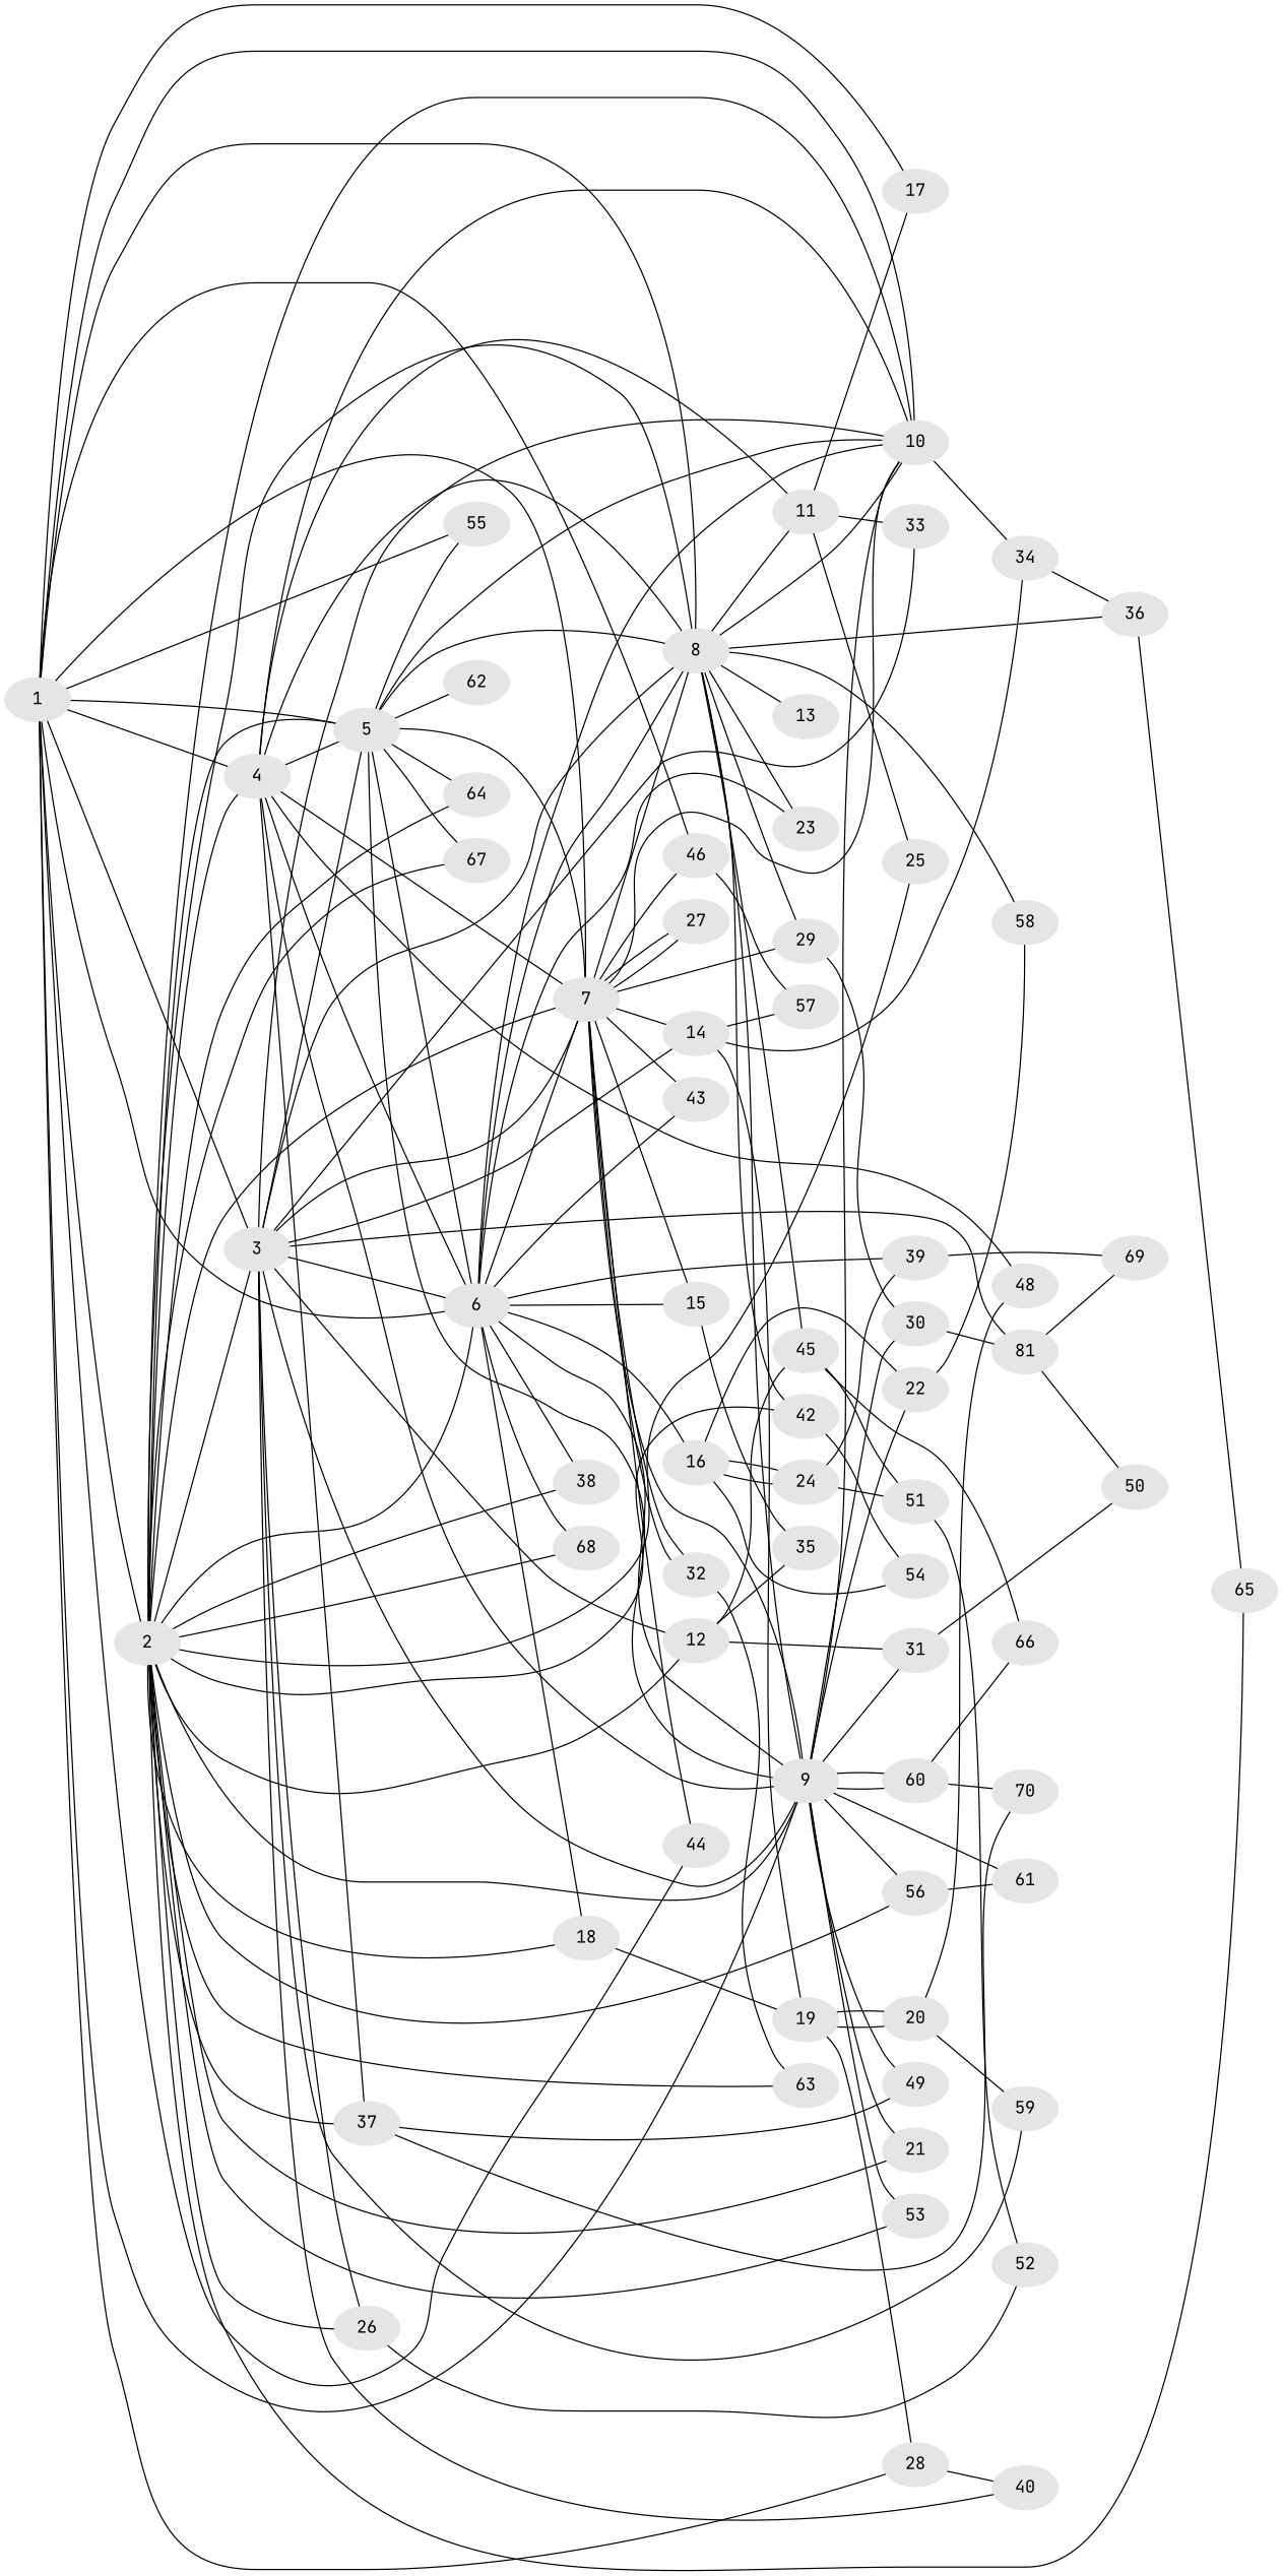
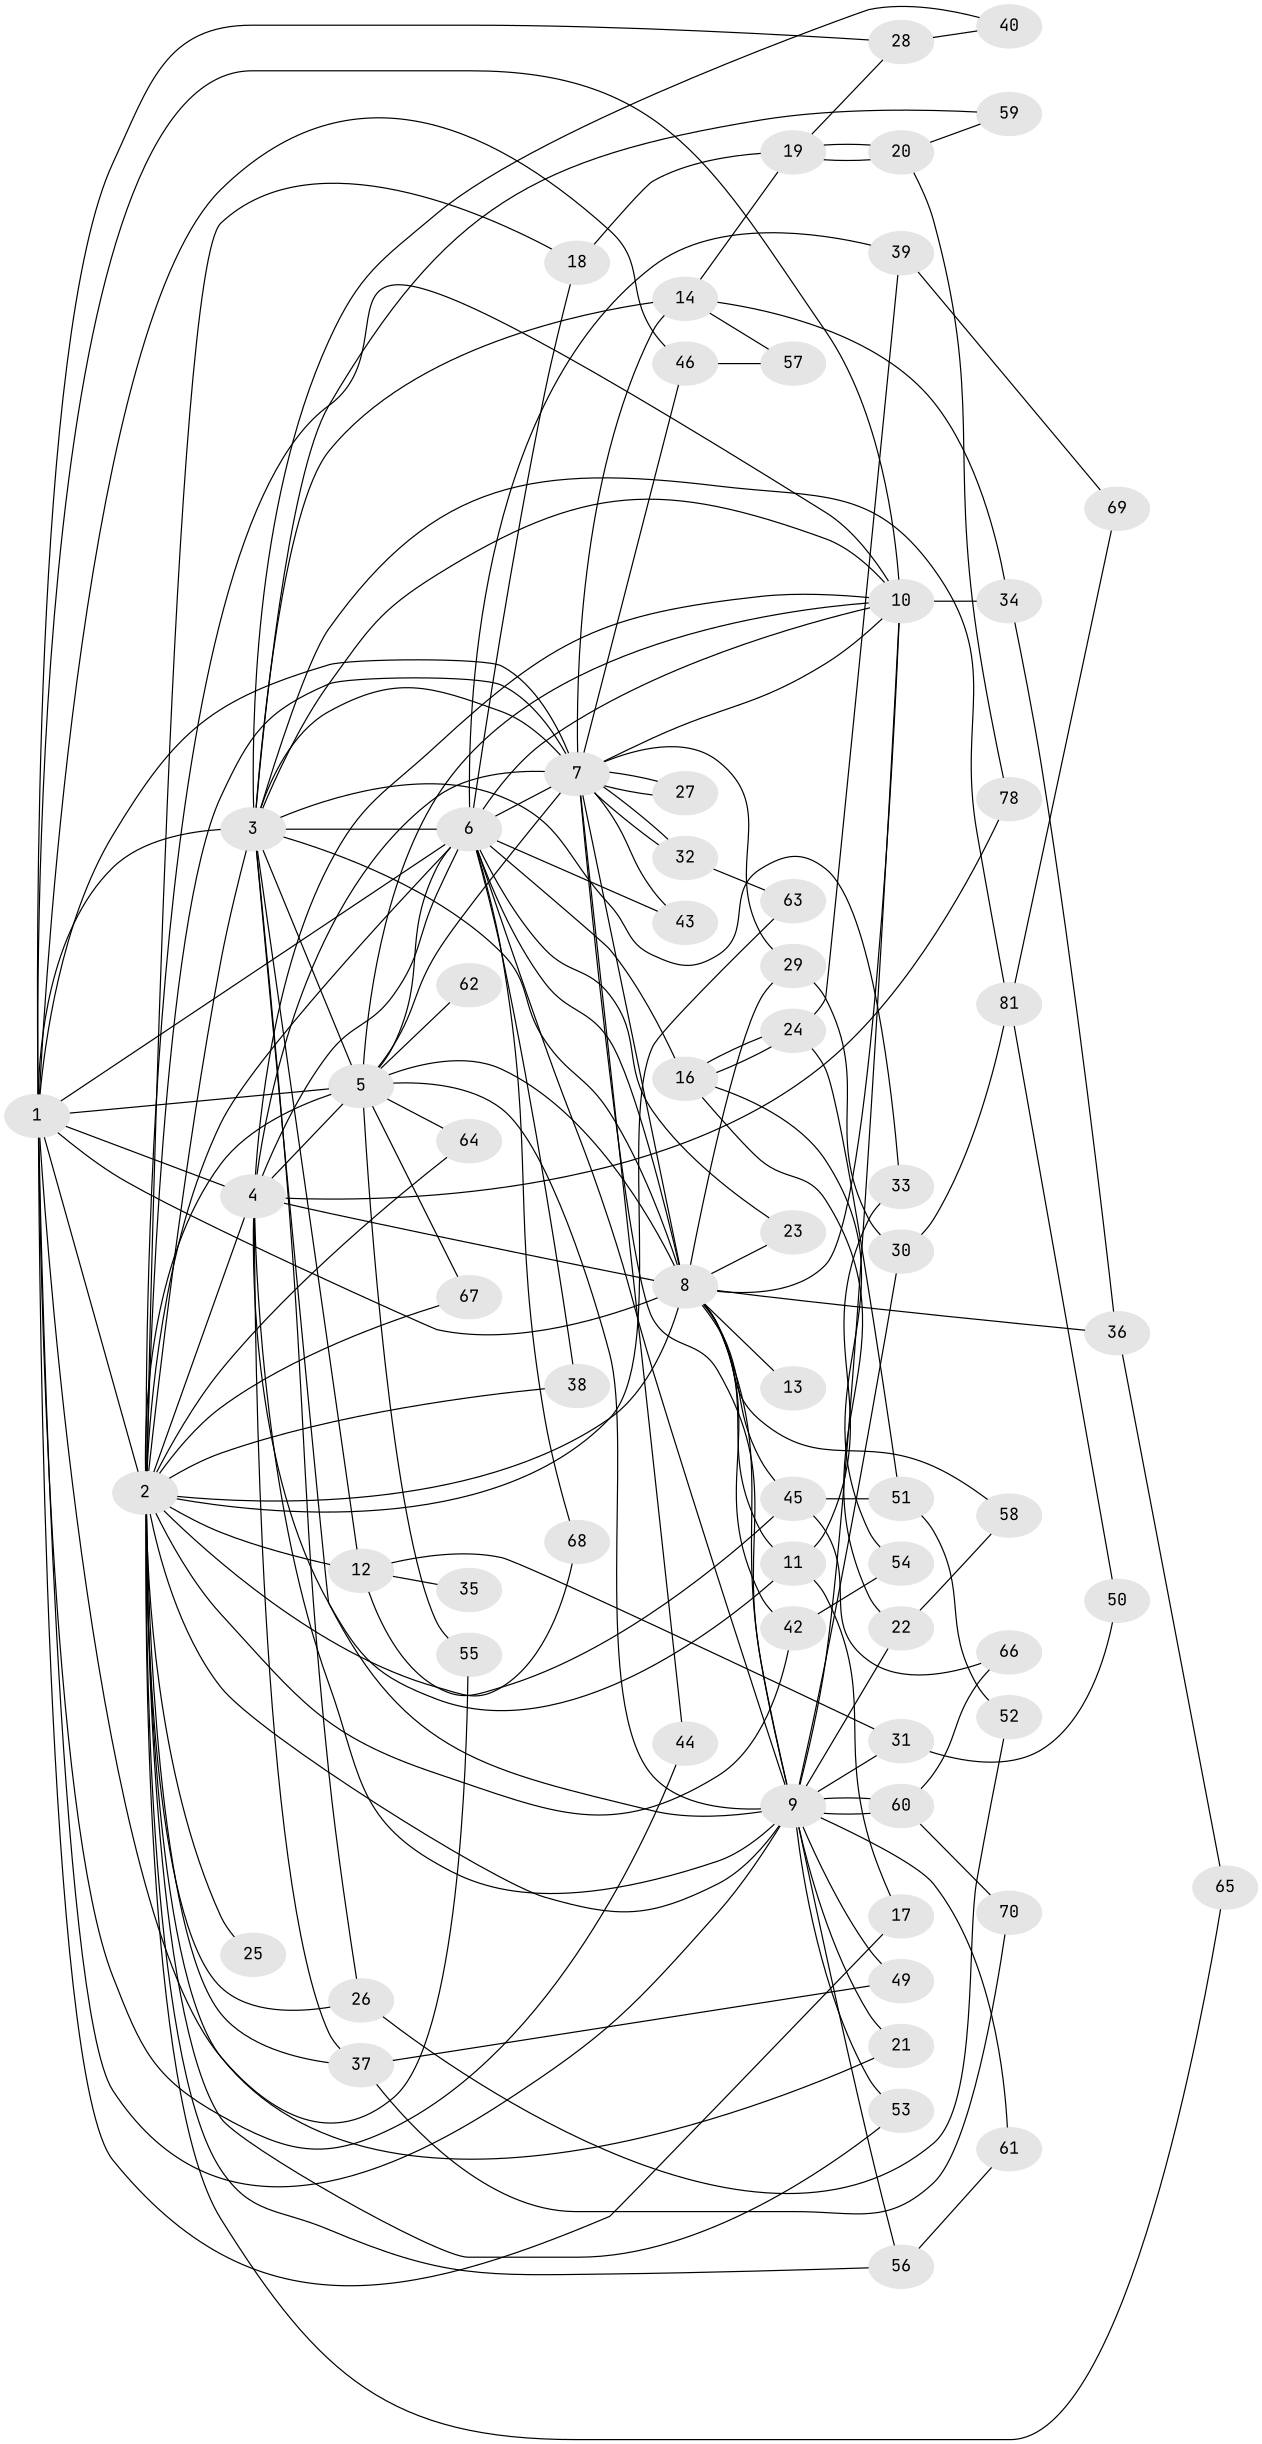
  graph {
    fontname="JetBrains Mono"
    rankdir=LR
    node [color=gray90 fontname="JetBrains Mono" style=filled]
    edge [fontname="JetBrains Mono"]
    1
    2
    3
    4
    5
    6
    7
    8
    9
    10
    17
    28
    44
    46
    55
    12
    18
    21
    25
    26
    37
    38
    42
    53
    56
    63
    64
    65
    67
    68
    14
    33
    40
    n34 [label=81]
    59
    11
-   48
+   48 [label=78]
    62
-   15
    16
    23
    39
    43
    27
    29
    32
    13
    36
    45
    58
    22
    30
    31
    49
    60
    61
    34
    57
    35
    19
    52
    70
    54
    50
    69
    24
    51
    66
    20
    1 -- 2
    1 -- 3
    1 -- 4
    1 -- 5
    1 -- 6
    1 -- 7
    1 -- 8
    1 -- 9
    1 -- 10
    1 -- 17
    1 -- 28
    1 -- 44
    1 -- 46
    1 -- 55
    2 -- 3
    2 -- 4
    2 -- 5
    2 -- 6
    2 -- 7
    2 -- 8
    2 -- 9
    2 -- 10
    2 -- 12
    2 -- 18
    2 -- 21
    2 -- 25
    2 -- 26
    2 -- 37
    2 -- 38
    2 -- 42
    2 -- 53
    2 -- 56
    2 -- 63
    2 -- 64
    2 -- 65
    2 -- 67
    2 -- 68
    3 -- 5
    3 -- 6
    3 -- 7
    3 -- 8
    3 -- 9
    3 -- 10
    3 -- 12
    3 -- 26
    3 -- 14
    3 -- 33
    3 -- 40
    3 -- n34
    3 -- 59
    4 -- 5
    4 -- 6
    4 -- 7
    4 -- 8
    4 -- 9
    4 -- 10
    4 -- 37
    4 -- 11
    4 -- 48
    5 -- 6
    5 -- 7
    5 -- 8
    5 -- 9
    5 -- 10
    5 -- 55
    5 -- 64
    5 -- 67
    5 -- 62
    6 -- 7
    6 -- 8
    6 -- 9
    6 -- 10
    6 -- 18
    6 -- 38
    6 -- 68
-   6 -- 15
    6 -- 16
    6 -- 23
    6 -- 39
    6 -- 43
    7 -- 8
    7 -- 9
    7 -- 10
    7 -- 44
    7 -- 46
    7 -- 14
-   7 -- 15
    7 -- 43
    7 -- 27
    7 -- 27
    7 -- 29
    7 -- 32
    7 -- 32
    8 -- 9
    8 -- 10
    8 -- 42
    8 -- 11
    8 -- 23
    8 -- 29
    8 -- 13
    8 -- 36
    8 -- 45
    8 -- 58
    9 -- 10
    9 -- 21
    9 -- 53
    9 -- 56
    9 -- 22
    9 -- 30
    9 -- 31
    9 -- 49
    9 -- 60
    9 -- 60
    9 -- 61
    10 -- 34
    28 -- 40
    46 -- 57
    12 -- 45
    12 -- 31
    12 -- 35
    18 -- 19
    26 -- 52
    37 -- 49
    37 -- 70
    42 -- 54
    56 -- 61
    14 -- 34
    14 -- 57
    14 -- 19
    n34 -- 50
    n34 -- 69
    11 -- 17
-   11 -- 25
    11 -- 33
-   15 -- 35
    16 -- 22
    16 -- 54
    16 -- 24
    16 -- 24
    39 -- 69
    29 -- 30
    32 -- 63
    36 -- 65
    45 -- 51
    45 -- 66
    22 -- 58
    30 -- n34
    31 -- 50
    60 -- 70
    60 -- 66
    34 -- 36
    19 -- 28
    19 -- 20
    19 -- 20
    24 -- 39
    24 -- 51
    51 -- 52
    20 -- 59
    20 -- 48
  }
